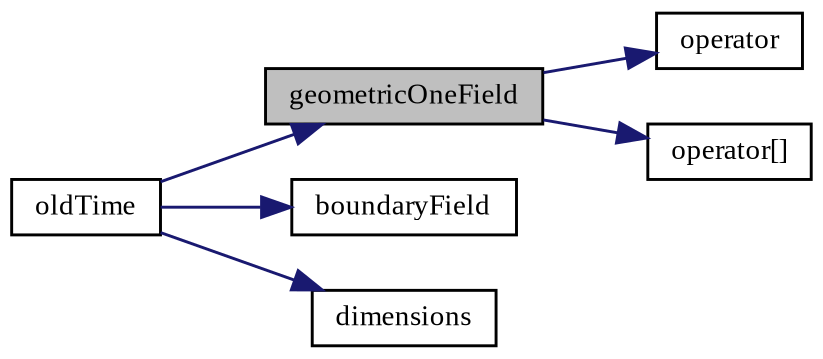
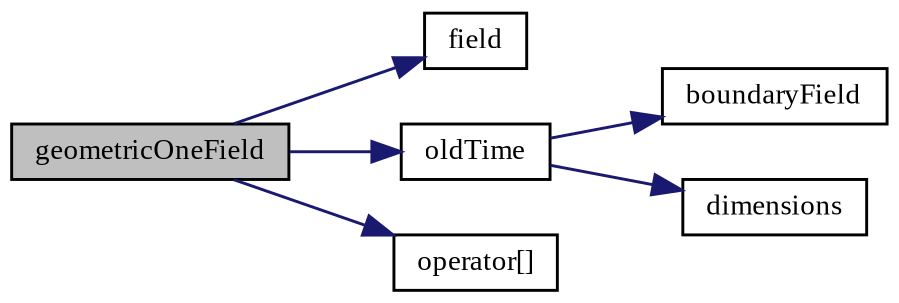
  digraph {
    fontname="Liberation Serif"
    rankdir=LR
    node [color=black fontname="Liberation Serif" fontsize=10 shape=record]
    edge [color=midnightblue fontname="Liberation Serif" fontsize=10 labelfontname=Helvetica labelfontsize=10 style=solid]
    n1 [fillcolor=grey75 fontcolor=black height=0.2 label=geometricOneField style=filled width=0.4]
-   n2 [height=0.2 label=operator width=0.4]
+   n2 [height=0.2 label=field width=0.4]
    n3 [height=0.2 label=oldTime width=0.4]
    n4 [height=0.2 label="operator[]" width=0.4]
    n5 [height=0.2 label=boundaryField width=0.4]
    n6 [height=0.2 label=dimensions width=0.4]
    n1 -> n2
-   n3 -> n1
+   n1 -> n3
    n1 -> n4
    n3 -> n5
    n3 -> n6
  }
